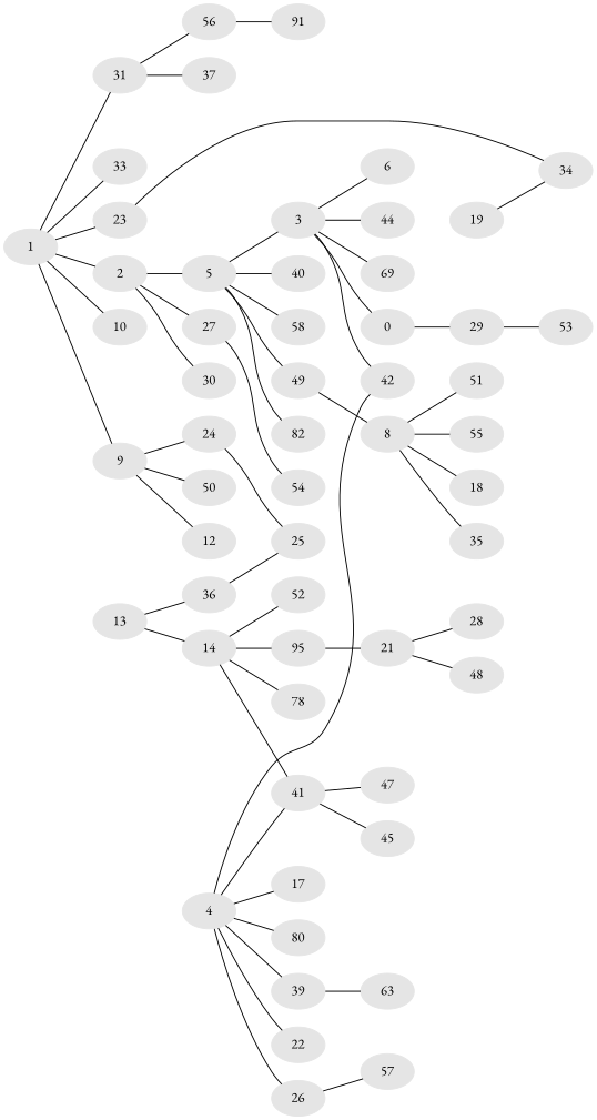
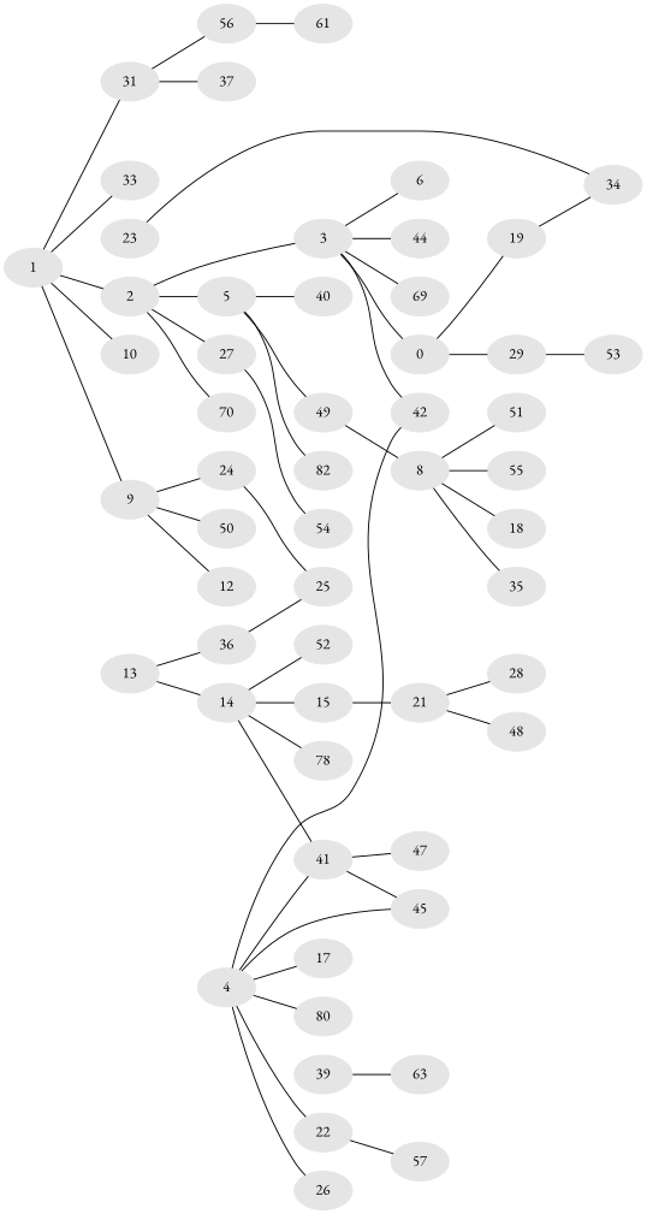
  graph {
    fontname="EB Garamond"
    rankdir=LR
    node [color=gray90 fontname="EB Garamond" style=filled]
    edge [fontname="EB Garamond"]
    1
    2
    9
    10
    23
    31
    33
    3
    5
    27
-   30
+   30 [label=70]
    12
    24
    50
    34
    37
    56
    6
    n19 [label=0]
    44
    n21 [label=69]
    42
    n23 [label=82]
    40
    49
-   58
    54
    4
    17
    n30 [label=80]
    22
    26
    39
    41
    19
    29
    13
    14
    36
    57
    n41 [label=63]
    45
    47
    8
    18
    35
    51
    55
    53
    25
-   15 [label=95]
+   15
    n52 [label=78]
    52
    21
    28
    48
-   61 [label=91]
+   61
    1 -- 2
    1 -- 9
    1 -- 10
-   1 -- 23
    1 -- 31
    1 -- 33
-   5 -- 3
+   2 -- 3
    2 -- 5
    2 -- 27
    2 -- 30
    9 -- 12
    9 -- 24
    9 -- 50
    23 -- 34
    31 -- 37
    31 -- 56
    3 -- 6
    3 -- n19
    3 -- 44
    3 -- n21
    3 -- 42
    5 -- n23
    5 -- 40
    5 -- 49
-   5 -- 58
    27 -- 54
    24 -- 25
    56 -- 61
+   n19 -- 19
    n19 -- 29
    49 -- 8
    4 -- 42
    4 -- 17
    4 -- n30
    4 -- 22
    4 -- 26
-   4 -- 39
+   4 -- 45
    4 -- 41
-   26 -- 57
+   22 -- 57
    39 -- n41
    41 -- 45
    41 -- 47
    19 -- 34
    29 -- 53
    13 -- 14
    13 -- 36
    14 -- 41
    14 -- 15
    14 -- n52
    14 -- 52
    36 -- 25
    8 -- 18
    8 -- 35
    8 -- 51
    8 -- 55
    15 -- 21
    21 -- 28
    21 -- 48
  }
